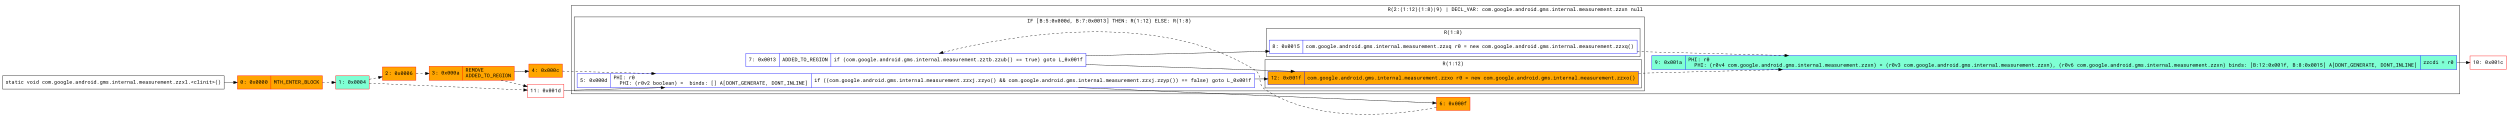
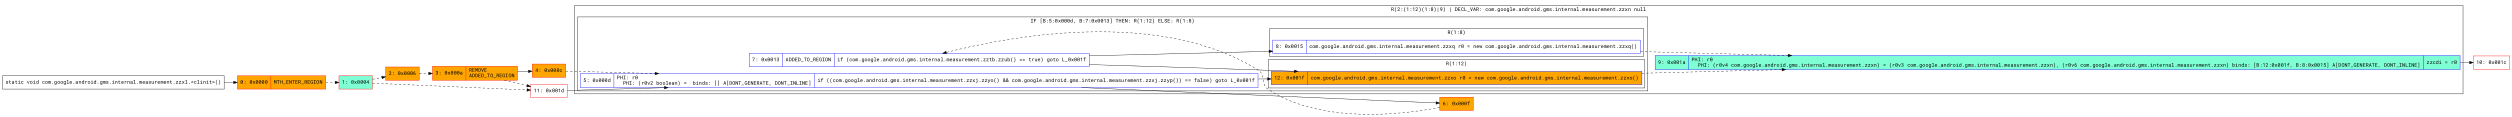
  digraph {
    fontname="Roboto Mono"
    rankdir=LR
    node [color=red fillcolor=orange fontname="Roboto Mono" shape=record style=filled]
    edge [fontname="Roboto Mono" style=dashed]
    n1 [color=blue label="{12\:\ 0x001f|com.google.android.gms.internal.measurement.zzxo r0 = new com.google.android.gms.internal.measurement.zzxo()\l}"]
    n2 [color=blue fillcolor=white label="{8\:\ 0x0015|com.google.android.gms.internal.measurement.zzxq r0 = new com.google.android.gms.internal.measurement.zzxq()\l}"]
    n3 [color=blue fillcolor=white label="{5\:\ 0x000d|PHI: r0 \l  PHI: (r0v2 boolean) =  binds: [] A[DONT_GENERATE, DONT_INLINE]\l|if ((com.google.android.gms.internal.measurement.zzxj.zzyo() && com.google.android.gms.internal.measurement.zzxj.zzyp()) == false) goto L_0x001f\l}"]
    n4 [color=blue fillcolor=white label="{7\:\ 0x0013|ADDED_TO_REGION\l|if (com.google.android.gms.internal.measurement.zztb.zzub() == true) goto L_0x001f\l}"]
    n5 [color=blue fillcolor=aquamarine label="{9\:\ 0x001a|PHI: r0 \l  PHI: (r0v4 com.google.android.gms.internal.measurement.zzxn) = (r0v3 com.google.android.gms.internal.measurement.zzxn), (r0v6 com.google.android.gms.internal.measurement.zzxn) binds: [B:12:0x001f, B:8:0x0015] A[DONT_GENERATE, DONT_INLINE]\l|zzcdi = r0\l}"]
    n6 [label="{6\:\ 0x000f}"]
    n7 [fillcolor=white label="{10\:\ 0x001c}"]
-   n8 [label="{0\:\ 0x0000|MTH_ENTER_BLOCK\l}"]
+   n8 [label="{0\:\ 0x0000|MTH_ENTER_REGION\l}"]
    n9 [fillcolor=aquamarine label="{1\:\ 0x0004}"]
    n10 [label="{2\:\ 0x0006}"]
    n11 [fillcolor=white label="{11\:\ 0x001d}"]
    n12 [label="{3\:\ 0x000a|REMOVE\lADDED_TO_REGION\l}"]
    n13 [label="{4\:\ 0x000c}"]
    n14 [fillcolor=white label="{static void com.google.android.gms.internal.measurement.zzxl.\<clinit\>() }" color=""]
    subgraph cluster_1 {
      label="R(2:(1:12)(1:8)|9) | DECL_VAR: com.google.android.gms.internal.measurement.zzxn null\l"
      n5
      subgraph cluster_2 {
        label="IF [B:5:0x000d, B:7:0x0013] THEN: R(1:12) ELSE: R(1:8)"
        n3
        n4
        subgraph cluster_3 {
          label="R(1:12)"
          n1
        }
        subgraph cluster_4 {
          label="R(1:8)"
          n2
        }
      }
    }
    n1 -> n5
    n2 -> n5
    n3 -> n1 [style=solid]
    n3 -> n6 [style=solid]
    n4 -> n1 [style=solid]
    n4 -> n2 [style=solid]
    n5 -> n7 [style=solid]
    n6 -> n4
    n8 -> n9
    n9 -> n10
    n9 -> n11
    n10 -> n12
    n11 -> n3 [style=solid]
    n12 -> n11
    n12 -> n13 [style=solid]
    n13 -> n3
    n14 -> n8 [style=solid]
  }
